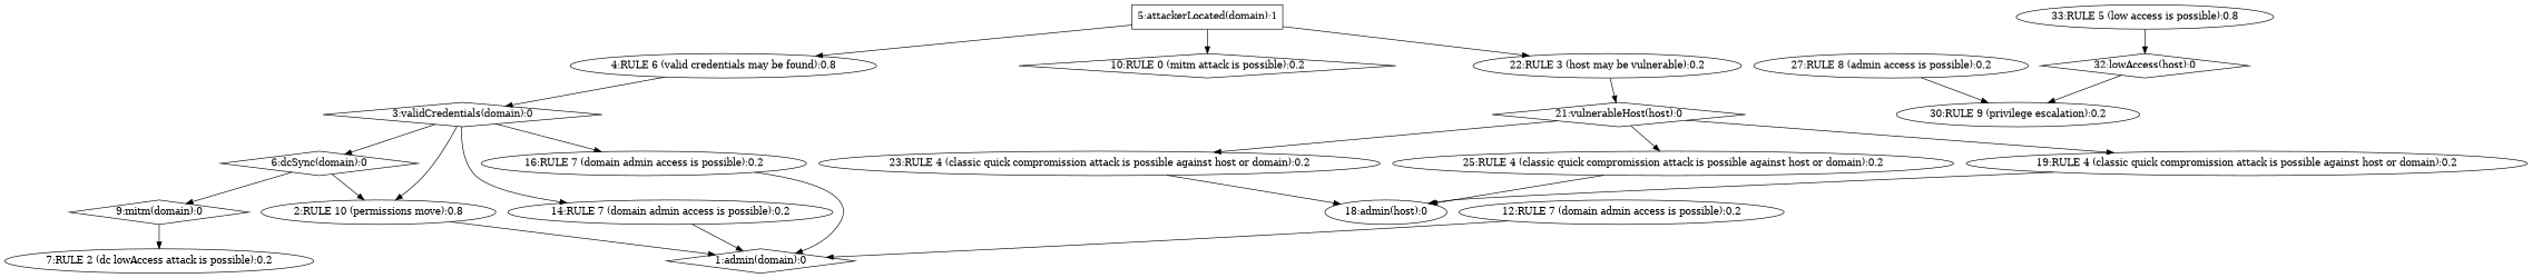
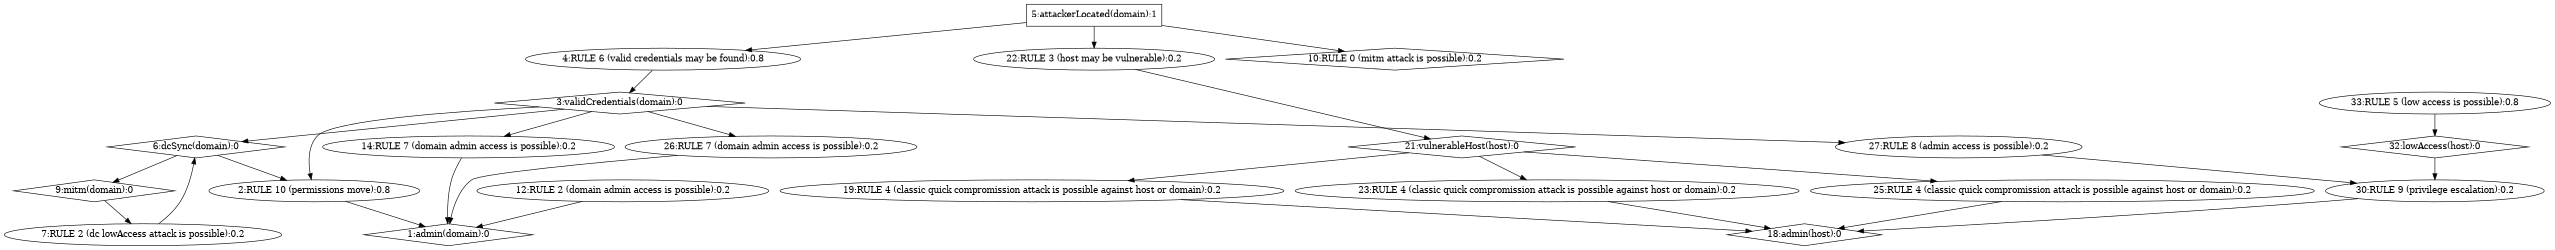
  strict digraph {
    node [CVE=null shape=ellipse]
    edge [color=black]
    n1 [label="1:admin(domain):0" shape=diamond]
    n2 [label="2:RULE 10 (permissions move):0.8"]
    n3 [label="3:validCredentials(domain):0" shape=diamond]
    n4 [CVE="'CVE-2021-42287'" label="14:RULE 7 (domain admin access is possible):0.2"]
-   n5 [CVE="'CVE-2022-26923'" label="16:RULE 7 (domain admin access is possible):0.2"]
+   n5 [CVE="'CVE-2022-26923'" label="26:RULE 7 (domain admin access is possible):0.2"]
    n6 [CVE="'CVE-2021-34527'" label="27:RULE 8 (admin access is possible):0.2"]
    n7 [label="6:dcSync(domain):0" shape=diamond]
-   n8 [CVE="'CVE-2021-42278'" label="12:RULE 7 (domain admin access is possible):0.2"]
+   n8 [CVE="'CVE-2021-42278'" label="12:RULE 2 (domain admin access is possible):0.2"]
    n9 [CVE="'CVE-2020-0796'" label="30:RULE 9 (privilege escalation):0.2"]
    n10 [label="4:RULE 6 (valid credentials may be found):0.8"]
    n11 [label="5:attackerLocated(domain):1" shape=box]
    n12 [CVE="'CVE-2022-26925'" label="10:RULE 0 (mitm attack is possible):0.2" shape=diamond]
    n13 [label="22:RULE 3 (host may be vulnerable):0.2"]
    n14 [label="21:vulnerableHost(host):0" shape=diamond]
    n15 [label="9:mitm(domain):0" shape=diamond]
    n16 [CVE="'CVE-2020-1472'" label="7:RULE 2 (dc lowAccess attack is possible):0.2"]
-   n17 [label="18:admin(host):0"]
+   n17 [label="18:admin(host):0" shape=diamond]
    n18 [CVE="'CVE-2008-4037'" label="19:RULE 4 (classic quick compromission attack is possible against host or domain):0.2"]
    n19 [CVE="'CVE-2017-0147'" label="23:RULE 4 (classic quick compromission attack is possible against host or domain):0.2"]
    n20 [CVE="'CVE-2020-1472'" label="25:RULE 4 (classic quick compromission attack is possible against host or domain):0.2"]
    n21 [label="33:RULE 5 (low access is possible):0.8"]
    n22 [label="32:lowAccess(host):0" shape=diamond]
    n2 -> n1
    n3 -> n2
    n3 -> n4
    n3 -> n5
+   n3 -> n6
    n3 -> n7
    n4 -> n1
    n5 -> n1
    n6 -> n9
    n7 -> n2
    n7 -> n15
    n8 -> n1
+   n9 -> n17
    n10 -> n3
    n11 -> n10
    n11 -> n12
    n11 -> n13
    n13 -> n14
    n14 -> n18
    n14 -> n19
    n14 -> n20
    n15 -> n16
+   n16 -> n7
    n18 -> n17
    n19 -> n17
    n20 -> n17
    n21 -> n22
    n22 -> n9
  }
